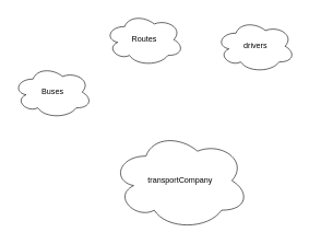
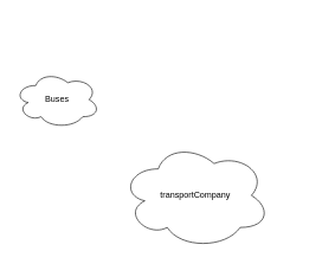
  <mxCell id="0" />
  <mxCell id="1" parent="0" />
  <mxCell id="2" value="transportCompany" style="ellipse;shape=cloud;whiteSpace=wrap;html=1;" vertex="1" parent="1"><mxGeometry x="170" y="200" width="210" height="150" as="geometry" /></mxCell>
- <mxCell id="3" value="Routes" style="ellipse;shape=cloud;whiteSpace=wrap;html=1;" vertex="1" parent="1"><mxGeometry x="160" y="20" width="120" height="80" as="geometry" /></mxCell>
  <mxCell id="4" value="Buses" style="ellipse;shape=cloud;whiteSpace=wrap;html=1;" vertex="1" parent="1"><mxGeometry x="20" y="100" width="120" height="80" as="geometry" /></mxCell>
- <mxCell id="5" value="drivers" style="ellipse;shape=cloud;whiteSpace=wrap;html=1;" vertex="1" parent="1"><mxGeometry x="330" y="30" width="120" height="80" as="geometry" /></mxCell>
